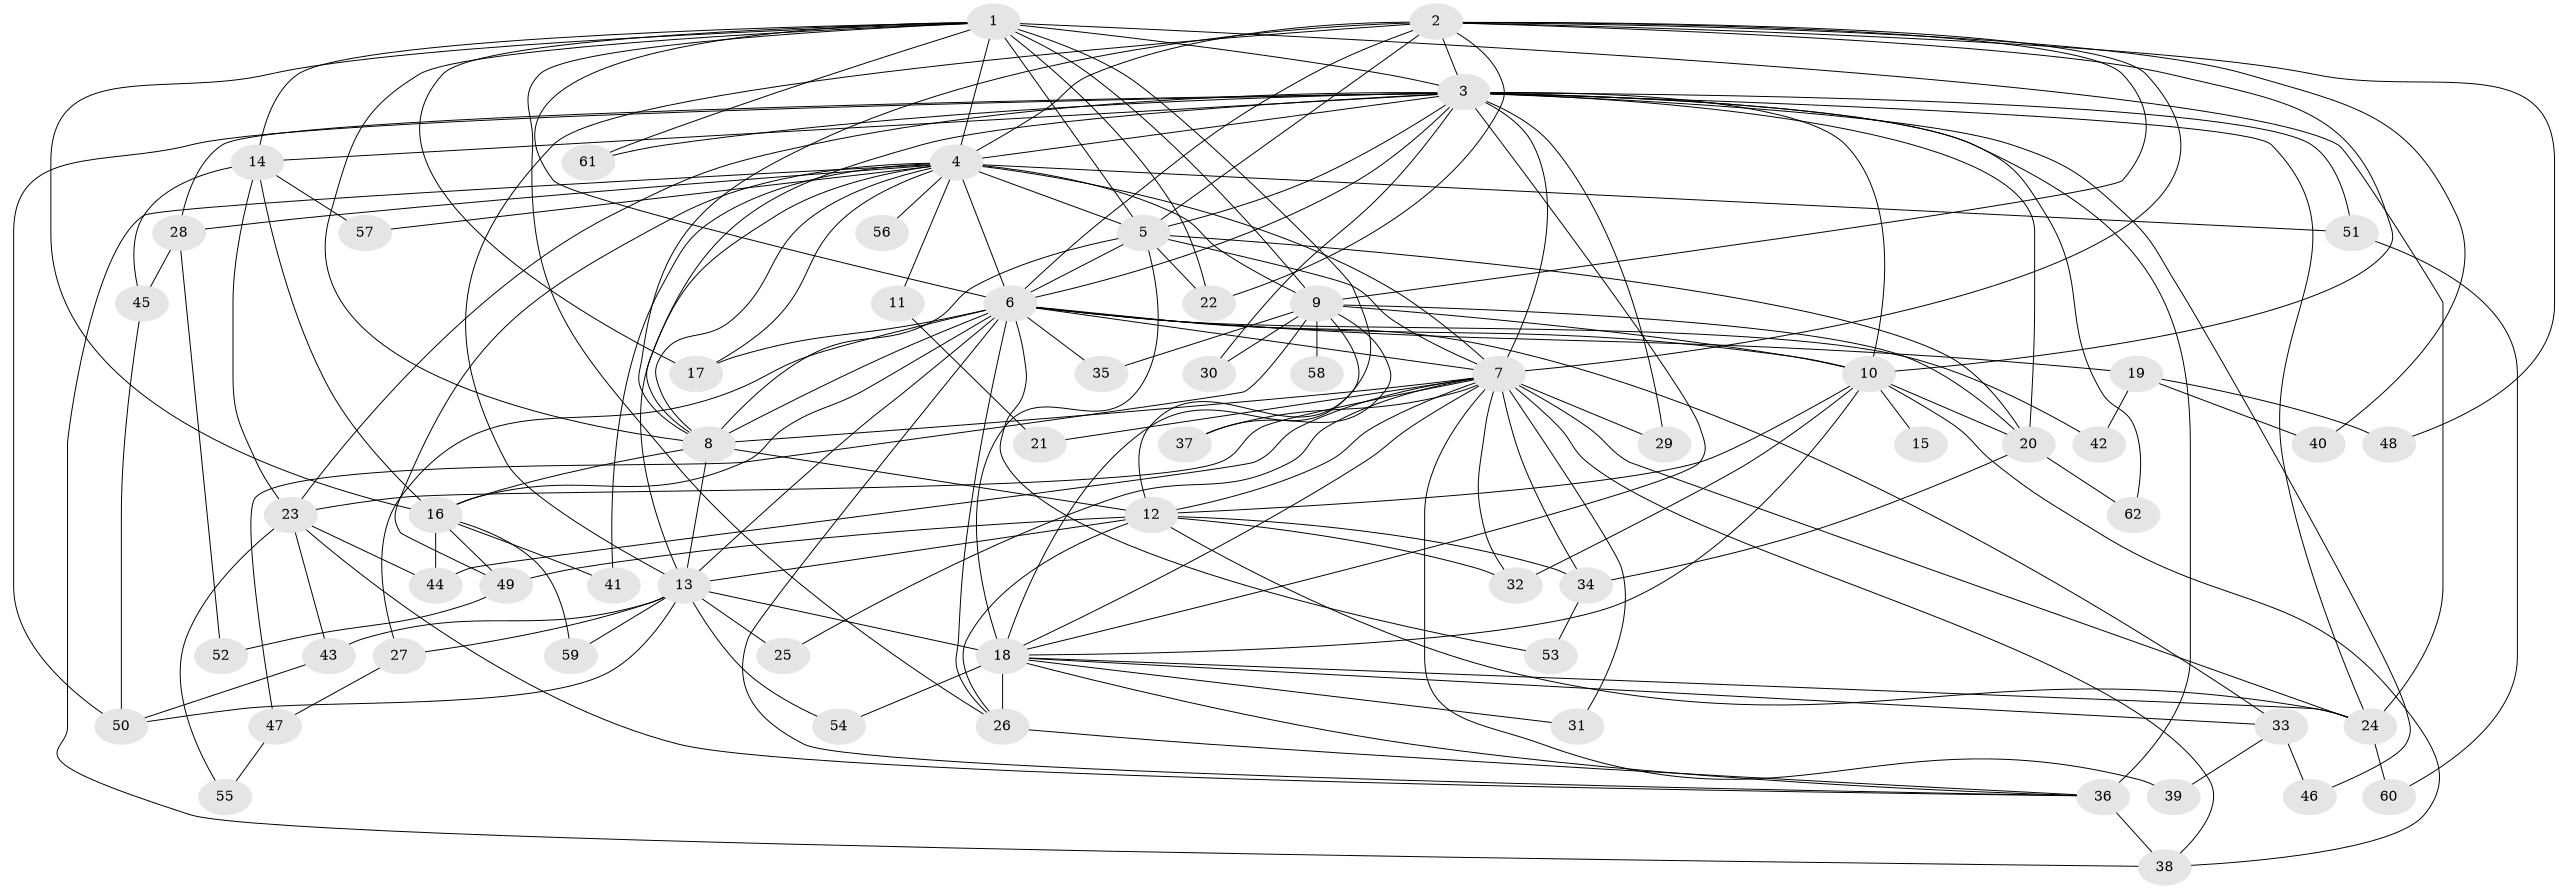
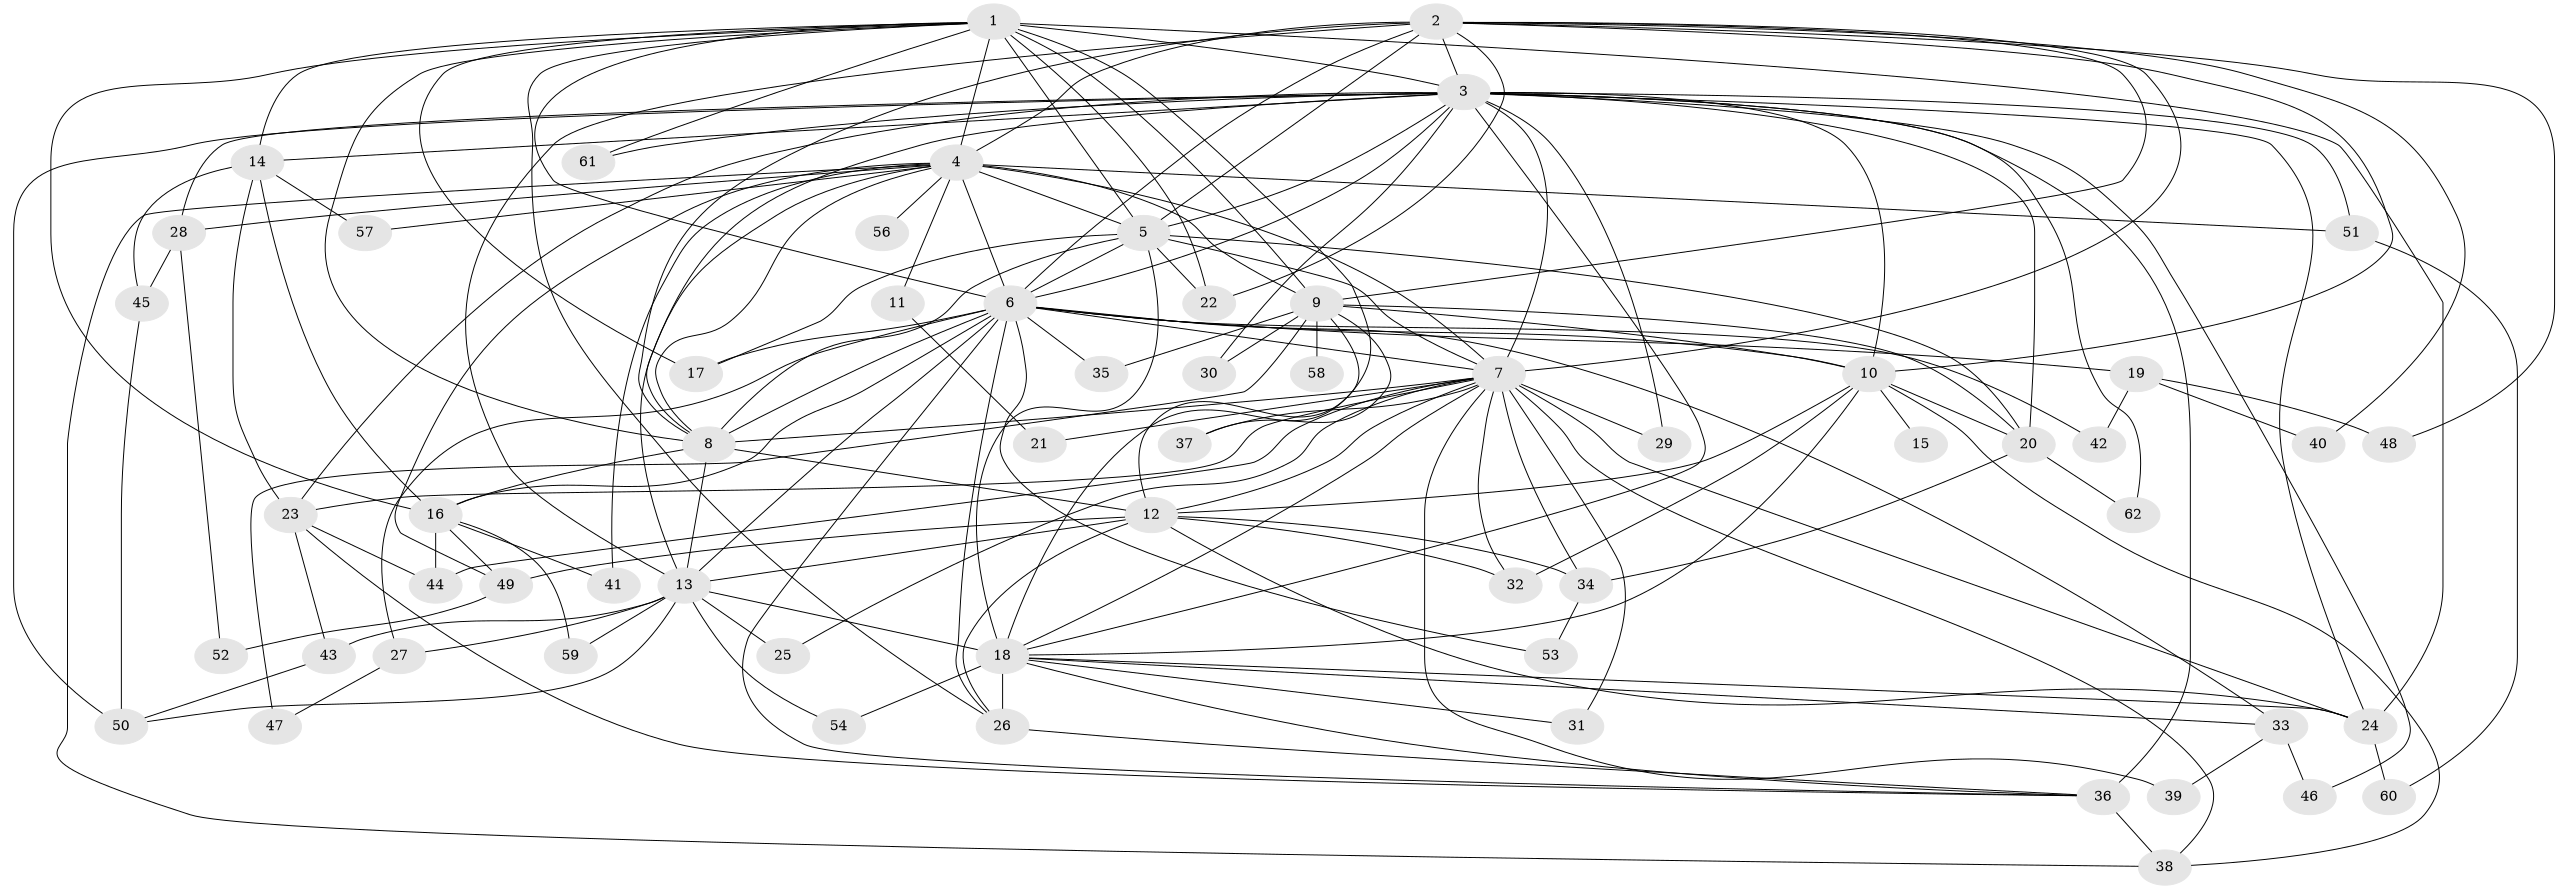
  graph {
    node [color=gray90 style=filled]
    edge [weight=1.0]
    1
    3
    4
    5
    6
    8
    9
    14
    16
    17
    18
    22
    24
    26
    61
    2
    7
    10
    13
    40
    48
    20
    23
    28
    29
    30
    36
    46
    50
    51
    62
    56
    11
    38
    41
    49
    57
    19
    27
    33
    35
    42
    53
    12
    21
    25
    31
    32
    34
    37
    39
    44
    47
    58
    45
    59
    54
    60
    15
    43
-   55
    52
    1 -- 3 [weight=4.0]
    1 -- 4 [weight=3.0]
    1 -- 5 [weight=2.0]
    1 -- 6 [weight=2.0]
    1 -- 8 [weight=2.0]
    1 -- 9
    1 -- 14 [weight=2.0]
    1 -- 16
    1 -- 17 [weight=2.0]
    1 -- 18
    1 -- 22 [weight=2.0]
    1 -- 24 [weight=5.0]
    1 -- 26
    1 -- 61
-   3 -- 4 [weight=2.0]
    3 -- 5 [weight=2.0]
    3 -- 6 [weight=2.0]
    3 -- 8 [weight=3.0]
    3 -- 14
    3 -- 18
    3 -- 24
    3 -- 61 [weight=2.0]
    3 -- 7 [weight=2.0]
    3 -- 10 [weight=2.0]
    3 -- 20
    3 -- 23
    3 -- 28
    3 -- 29
    3 -- 30
    3 -- 36 [weight=6.0]
    3 -- 46
    3 -- 50
    3 -- 51
    3 -- 62
    4 -- 5 [weight=2.0]
    4 -- 6
    4 -- 8
    4 -- 9
-   4 -- 17
+   5 -- 17
    4 -- 7
    4 -- 13 [weight=2.0]
    4 -- 28
    4 -- 51
    4 -- 56
    4 -- 11
    4 -- 38
    4 -- 41
    4 -- 49
    4 -- 57
    5 -- 6
    5 -- 8
    5 -- 18 [weight=8.0]
    5 -- 22
    5 -- 7
    5 -- 20
    6 -- 8 [weight=2.0]
    6 -- 16 [weight=2.0]
    6 -- 17
    6 -- 26
    6 -- 7
    6 -- 10
    6 -- 13
    6 -- 36
    6 -- 19
    6 -- 27
    6 -- 33
    6 -- 35
    6 -- 42
    6 -- 53
    8 -- 16
    8 -- 13
    8 -- 12 [weight=7.0]
    9 -- 10
    9 -- 20
    9 -- 30
    9 -- 35
    9 -- 12
    9 -- 37
    9 -- 47
    9 -- 58
    14 -- 16
    14 -- 23
    14 -- 57
    14 -- 45
    16 -- 41
    16 -- 49
    16 -- 44
    16 -- 59
    18 -- 24
    18 -- 26 [weight=3.0]
    18 -- 36 [weight=2.0]
    18 -- 33
    18 -- 31
    18 -- 54
    24 -- 60
    26 -- 36
    2 -- 3 [weight=2.0]
    2 -- 4 [weight=3.0]
    2 -- 5
    2 -- 6
    2 -- 8 [weight=2.0]
    2 -- 9
    2 -- 22
    2 -- 7
    2 -- 10
    2 -- 13
    2 -- 40
    2 -- 48
    7 -- 8
    7 -- 18
    7 -- 24
    7 -- 23
    7 -- 29
    7 -- 38
    7 -- 12
    7 -- 21
    7 -- 25
    7 -- 31
    7 -- 32
    7 -- 34
    7 -- 37
    7 -- 39
    7 -- 44
    10 -- 18
    10 -- 20
    10 -- 38
    10 -- 12
    10 -- 32
    10 -- 15
    13 -- 18
    13 -- 50
    13 -- 27 [weight=2.0]
    13 -- 25
    13 -- 59
    13 -- 54
    13 -- 43
    20 -- 62
    20 -- 34
    23 -- 36
    23 -- 44
    23 -- 43
-   23 -- 55
    28 -- 45
    28 -- 52
    36 -- 38
    51 -- 60
    11 -- 21
    49 -- 52
    19 -- 40
    19 -- 48
    19 -- 42
    27 -- 47
    33 -- 46
    33 -- 39
    12 -- 24
    12 -- 26
    12 -- 13
    12 -- 49 [weight=2.0]
    12 -- 32
    12 -- 34
    34 -- 53
-   47 -- 55
    45 -- 50
    43 -- 50
  }
